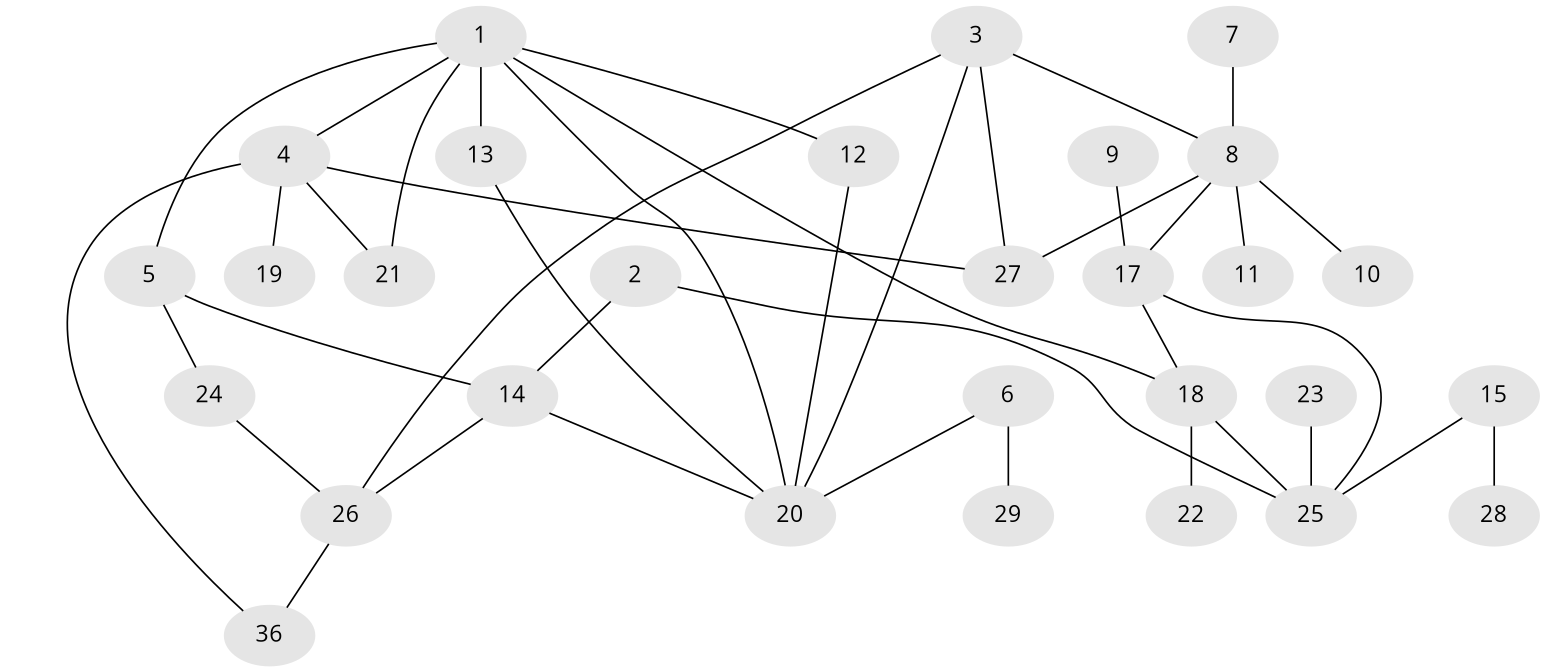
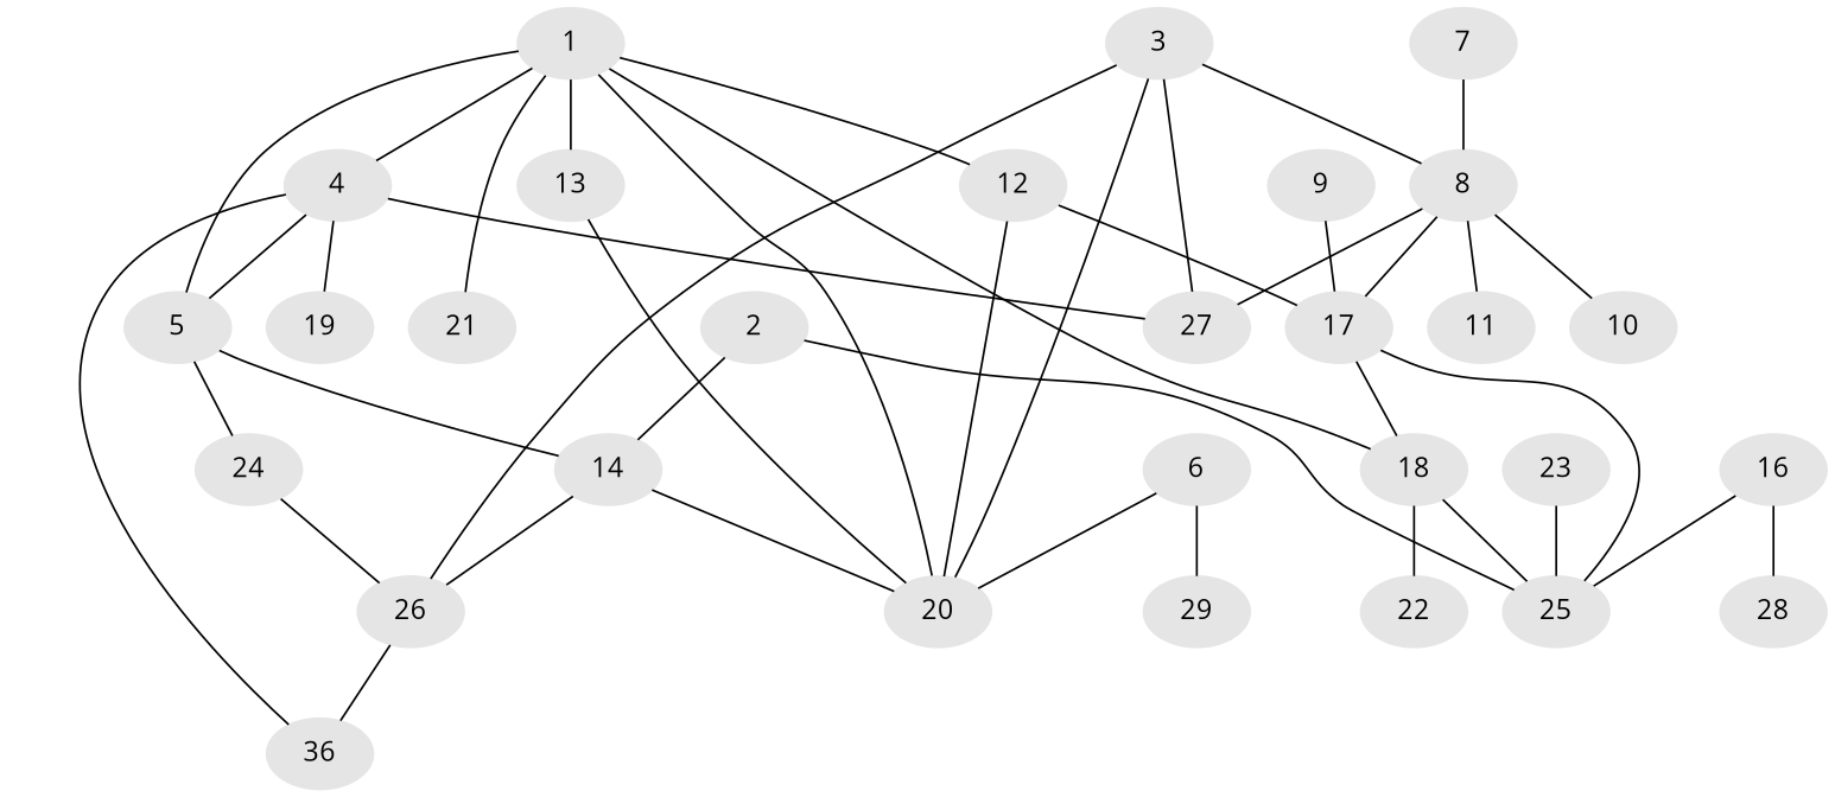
  graph {
    fontname="Open Sans"
    node [color=gray90 fontname="Open Sans" style=filled]
    edge [fontname="Open Sans" weight=1.0]
    1
    4
    5
    12
    13
    18
    20
    21
    27
    19
    n11 [label=36]
    14
    24
    17
    25
    22
    2
    26
    3
    8
    10
    11
    6
    29
    7
    9
-   15
+   15 [label=16]
    28
    23
    1 -- 4
    1 -- 5
    1 -- 12
    1 -- 13
    1 -- 18
    1 -- 20
    1 -- 21
-   4 -- 21
+   4 -- 5
    4 -- 27
    4 -- 19
    4 -- n11
    5 -- 14
    5 -- 24
    12 -- 20
+   12 -- 17
    13 -- 20
    18 -- 25
    18 -- 22
    14 -- 20
    14 -- 26
    24 -- 26
    17 -- 18
    17 -- 25
    2 -- 14
    2 -- 25
    26 -- n11
    3 -- 20
    3 -- 27
    3 -- 26
    3 -- 8
    8 -- 27
    8 -- 17
    8 -- 10
    8 -- 11
    6 -- 20
    6 -- 29
    7 -- 8
    9 -- 17
    15 -- 25
    15 -- 28
    23 -- 25
  }
